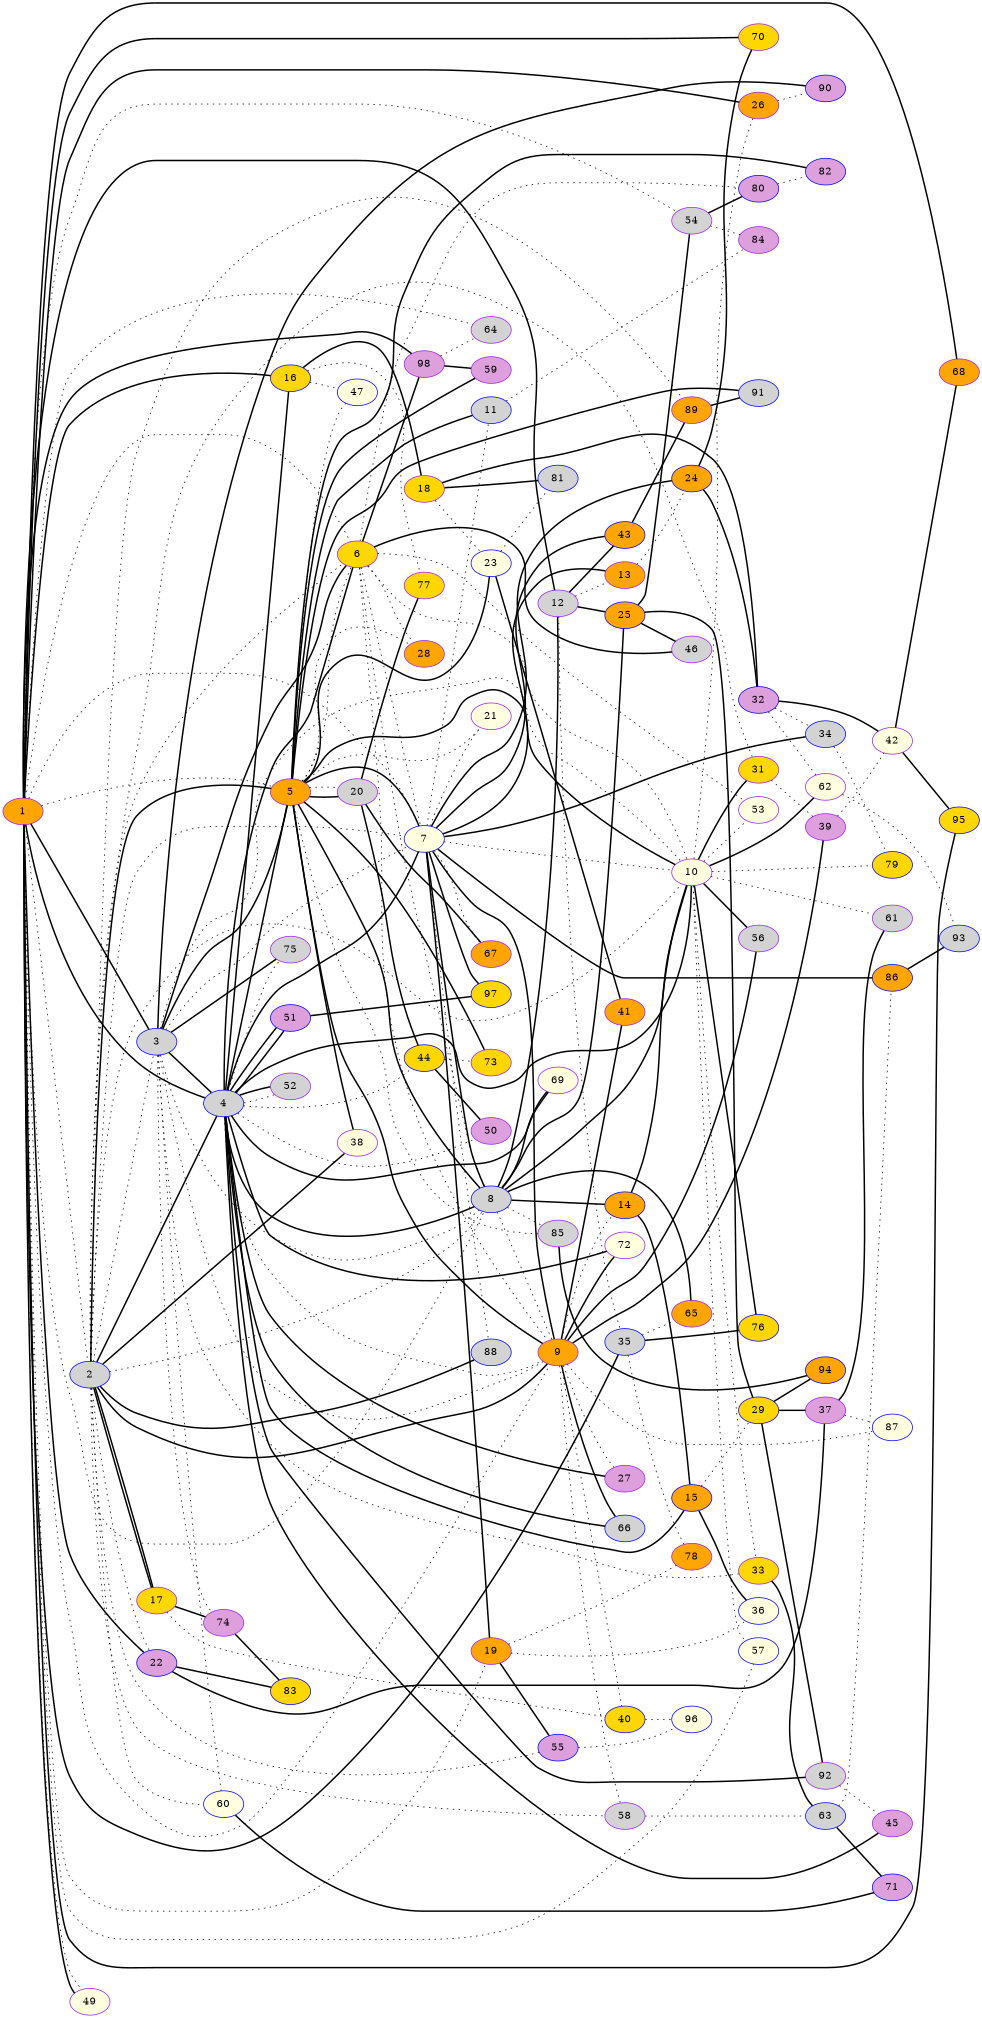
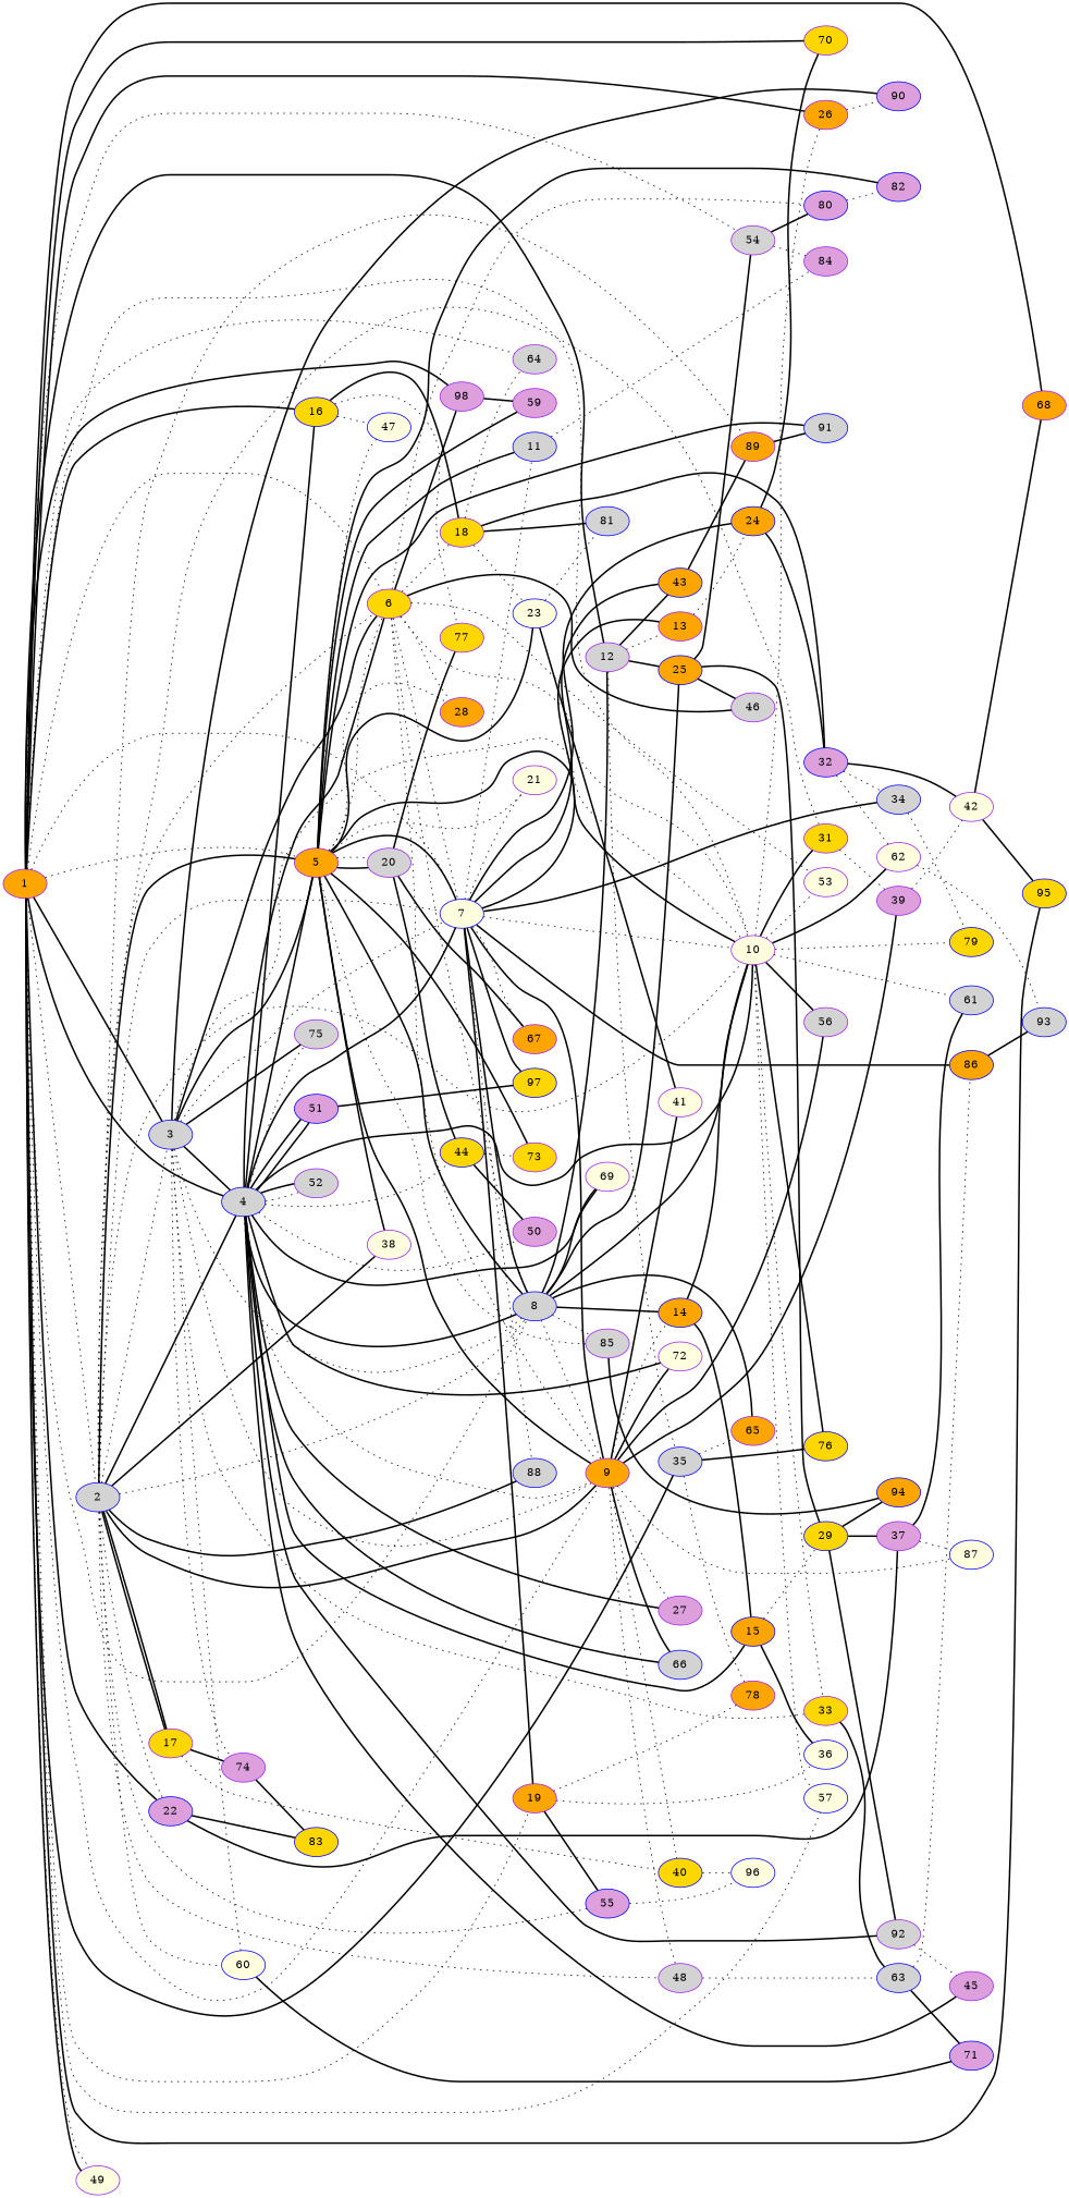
  graph {
    rankdir=LR
    node [color=purple fillcolor=lightgrey style=filled]
    edge [style=bold]
    1 [fillcolor=orange]
    2 [color=blue]
    3 [color=blue]
    4 [color=blue]
    5 [fillcolor=orange]
    6 [fillcolor=gold]
    7 [color=blue fillcolor=lightyellow]
    8 [color=blue]
    9 [fillcolor=orange]
    10 [fillcolor=lightyellow]
    12
    16 [color=blue fillcolor=gold]
    19 [fillcolor=orange]
    22 [color=blue fillcolor=plum]
    26 [fillcolor=orange]
    35 [color=blue]
    n17 [fillcolor=plum label=98]
    49 [fillcolor=lightyellow]
    54
    57 [color=blue fillcolor=lightyellow]
    64
    68 [fillcolor=orange]
    70 [fillcolor=gold]
    95 [color=blue fillcolor=gold]
    17 [fillcolor=gold]
    31 [fillcolor=gold]
    38 [fillcolor=lightyellow]
    55 [color=blue fillcolor=plum]
-   58
+   58 [label=48]
    60 [color=blue fillcolor=lightyellow]
    88 [color=blue]
    89 [fillcolor=orange]
    33 [fillcolor=gold]
    74 [fillcolor=plum]
    75
    90 [color=blue fillcolor=plum]
    15 [color=blue fillcolor=orange]
    27 [fillcolor=plum]
    44 [color=blue fillcolor=gold]
    45 [fillcolor=plum]
    50 [fillcolor=plum]
    51 [color=blue fillcolor=plum]
    52
    66 [color=blue]
    69 [fillcolor=lightyellow]
    72 [fillcolor=lightyellow]
    92
    11 [color=blue]
    20
    21 [fillcolor=lightyellow]
    23 [color=blue fillcolor=lightyellow]
    28 [fillcolor=orange]
    47 [color=blue fillcolor=lightyellow]
    59 [fillcolor=plum]
    73 [fillcolor=gold]
    82 [color=blue fillcolor=plum]
    85
    91 [color=blue]
    18 [fillcolor=gold]
    46
    53 [fillcolor=lightyellow]
    80 [color=blue fillcolor=plum]
    13 [fillcolor=orange]
    24 [color=blue fillcolor=orange]
    34 [color=blue]
    43 [color=blue fillcolor=orange]
    67 [fillcolor=orange]
    86 [color=blue fillcolor=orange]
    97 [color=blue fillcolor=gold]
    14 [color=blue fillcolor=orange]
    25 [color=blue fillcolor=orange]
    65 [fillcolor=orange]
    39 [fillcolor=plum]
    40 [color=blue fillcolor=gold]
-   41 [fillcolor=orange]
+   41 [fillcolor=lightyellow]
    56
    87 [color=blue fillcolor=lightyellow]
-   61
+   61 [color=blue]
    62 [fillcolor=lightyellow]
    76 [color=blue fillcolor=gold]
    79 [color=blue fillcolor=gold]
    77 [fillcolor=gold]
    36 [color=blue fillcolor=lightyellow]
    78 [fillcolor=orange]
    37 [fillcolor=plum]
    83 [color=blue fillcolor=gold]
    84 [fillcolor=plum]
    96 [color=blue fillcolor=lightyellow]
    63 [color=blue]
    71 [color=blue fillcolor=plum]
    29 [color=blue fillcolor=gold]
    81 [color=blue]
    94 [color=blue fillcolor=orange]
    32 [color=blue fillcolor=plum]
    93 [color=blue]
    42 [fillcolor=lightyellow]
    1 -- 2 [style=dotted]
    1 -- 3
    1 -- 4
    1 -- 5 [style=dotted]
    1 -- 6 [style=dotted]
    1 -- 7 [style=dotted]
    1 -- 8 [style=dotted]
    1 -- 9 [style=dotted]
+   1 -- 10 [style=dotted]
    1 -- 12
    1 -- 16
    1 -- 19 [style=dotted]
    1 -- 22
    1 -- 26
    1 -- 35
    1 -- n17
    1 -- 49
    1 -- 49 [style=dotted]
    1 -- 54 [style=dotted]
    1 -- 57 [style=dotted]
    1 -- 64 [style=dotted]
    1 -- 68
    1 -- 70
    1 -- 95
    2 -- 3 [style=dotted]
    2 -- 4
    2 -- 5
    2 -- 6 [style=dotted]
    2 -- 7 [style=dotted]
    2 -- 8 [style=dotted]
    2 -- 9
    2 -- 10 [style=dotted]
    2 -- 22 [style=dotted]
    2 -- 17
    2 -- 17
    2 -- 31 [style=dotted]
    2 -- 38
    2 -- 55 [style=dotted]
    2 -- 58 [style=dotted]
    2 -- 60 [style=dotted]
    2 -- 88
    2 -- 89 [style=dotted]
    3 -- 4
    3 -- 5
    3 -- 6
    3 -- 7 [style=dotted]
    3 -- 8 [style=dotted]
    3 -- 9 [style=dotted]
    3 -- 10 [style=dotted]
    3 -- 60 [style=dotted]
    3 -- 33 [style=dotted]
    3 -- 74 [style=dotted]
    3 -- 75
    3 -- 90
    4 -- 5
    4 -- 6
    4 -- 7
    4 -- 8
    4 -- 9 [style=dotted]
    4 -- 10
    4 -- 16
    4 -- 75 [style=dotted]
    4 -- 15
    4 -- 27
    4 -- 44 [style=dotted]
    4 -- 45
    4 -- 50 [style=dotted]
    4 -- 51
    4 -- 51
    4 -- 52 [style=dotted]
    4 -- 52
    4 -- 66
    4 -- 69
    4 -- 72
    4 -- 92
    5 -- 6 [style=dotted]
    5 -- 7
    5 -- 8
    5 -- 9
    5 -- 10
    5 -- 38
    5 -- 11
    5 -- 20
    5 -- 20 [style=dotted]
    5 -- 21 [style=dotted]
    5 -- 23
    5 -- 28 [style=dotted]
    5 -- 47 [style=dotted]
    5 -- 59
    5 -- 73
    5 -- 82
    5 -- 85 [style=dotted]
    5 -- 91
    6 -- 7 [style=dotted]
    6 -- 8 [style=dotted]
    6 -- 9 [style=dotted]
    6 -- 10 [style=dotted]
    6 -- n17
    6 -- 28 [style=dotted]
+   6 -- 18 [style=dotted]
    6 -- 46
    6 -- 53 [style=dotted]
    6 -- 80 [style=dotted]
    7 -- 8
    7 -- 9
    7 -- 10 [style=dotted]
    7 -- 19
    7 -- 88 [style=dotted]
    7 -- 11 [style=dotted]
    7 -- 21 [style=dotted]
    7 -- 13
    7 -- 24
    7 -- 34
    7 -- 43
    7 -- 67 [style=dotted]
    7 -- 86
    7 -- 97
    8 -- 9 [style=dotted]
    8 -- 10
    8 -- 12
    8 -- 69
    8 -- 85 [style=dotted]
    8 -- 14
    8 -- 25
    8 -- 65
    9 -- 58 [style=dotted]
    9 -- 27 [style=dotted]
    9 -- 66
    9 -- 72
    9 -- 14 [style=dotted]
    9 -- 39
    9 -- 40 [style=dotted]
    9 -- 41
    9 -- 56
    9 -- 87 [style=dotted]
    10 -- 26 [style=dotted]
    10 -- 57 [style=dotted]
    10 -- 31
    10 -- 33 [style=dotted]
    10 -- 53 [style=dotted]
    10 -- 56
    10 -- 61 [style=dotted]
    10 -- 62
    10 -- 76
    10 -- 79 [style=dotted]
    12 -- 35 [style=dotted]
    12 -- 13 [style=dotted]
    12 -- 43
    12 -- 25
    16 -- 47 [style=dotted]
    16 -- 18
    16 -- 77 [style=dotted]
    19 -- 55
    19 -- 36 [style=dotted]
    19 -- 78 [style=dotted]
    22 -- 37
    22 -- 83
    26 -- 90 [style=dotted]
    35 -- 65 [style=dotted]
    35 -- 76
    35 -- 78 [style=dotted]
    n17 -- 59
    54 -- 80
    54 -- 84 [style=dotted]
    17 -- 74
    17 -- 40 [style=dotted]
    31 -- 39 [style=dotted]
    55 -- 96 [style=dotted]
    58 -- 63 [style=dotted]
    60 -- 71
    89 -- 91
    33 -- 63
    74 -- 83
    15 -- 36
    15 -- 29 [style=dotted]
    44 -- 50
    44 -- 73 [style=dotted]
    51 -- 97
    92 -- 45 [style=dotted]
    11 -- 84 [style=dotted]
    20 -- 44
    20 -- 67
    20 -- 77
    23 -- 41
    23 -- 81 [style=dotted]
    85 -- 94
-   n17 -- 64 [style=dotted]
+   18 -- 64 [style=dotted]
    18 -- 23 [style=dotted]
    18 -- 81
    18 -- 32
    80 -- 82 [style=dotted]
    13 -- 24 [style=dotted]
    24 -- 70
    24 -- 32
    34 -- 79 [style=dotted]
    43 -- 89
    86 -- 93
    14 -- 10
    14 -- 15
    25 -- 54
    25 -- 46
    25 -- 29
    39 -- 42 [style=dotted]
    40 -- 96 [style=dotted]
    62 -- 93 [style=dotted]
    37 -- 87 [style=dotted]
    37 -- 61
    63 -- 86 [style=dotted]
    63 -- 71
    29 -- 92
    29 -- 37
    29 -- 94
    32 -- 34 [style=dotted]
    32 -- 62 [style=dotted]
    32 -- 42
    42 -- 68
    42 -- 95
  }
